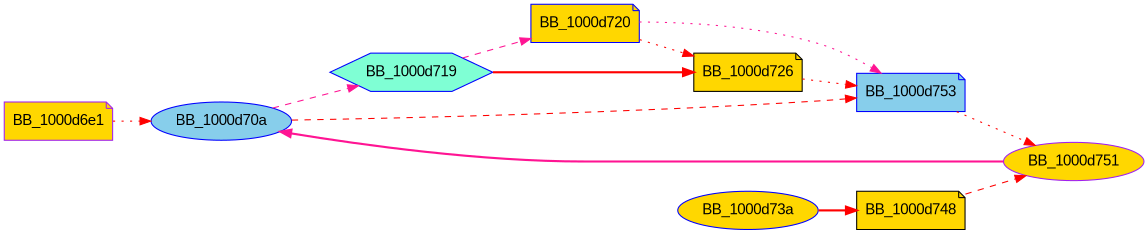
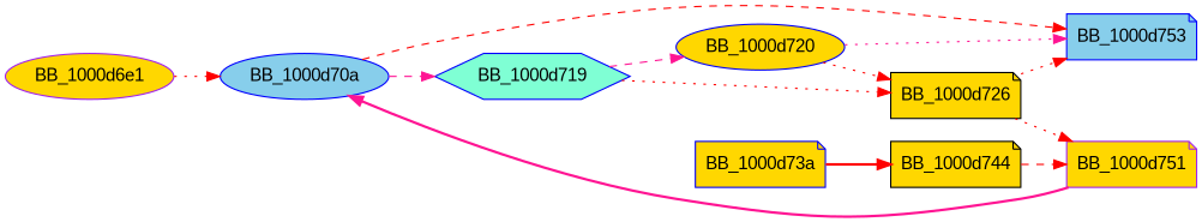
  digraph {
    fontname="Liberation Sans"
    rankdir=LR
    node [color=blue fillcolor=gold fontname="Liberation Sans" shape=note style=filled]
    edge [color=red fontname="Liberation Sans" style=dotted]
-   BB_1000d6e1 [color=purple]
+   BB_1000d6e1 [color=purple shape=ellipse]
    BB_1000d70a [fillcolor=skyblue shape=ellipse]
    BB_1000d719 [fillcolor=aquamarine shape=hexagon]
    BB_1000d753 [fillcolor=skyblue]
-   BB_1000d720
+   BB_1000d720 [shape=ellipse]
    BB_1000d726 [color=black]
-   BB_1000d751 [color=purple shape=ellipse]
-   BB_1000d73a [shape=ellipse]
-   BB_1000d748 [color=black]
+   BB_1000d751 [color=purple]
+   BB_1000d73a
+   BB_1000d748 [color=black label=BB_1000d744]
    BB_1000d6e1 -> BB_1000d70a
    BB_1000d70a -> BB_1000d719 [color=deeppink style=dashed]
    BB_1000d70a -> BB_1000d753 [style=dashed]
    BB_1000d719 -> BB_1000d720 [color=deeppink style=dashed]
-   BB_1000d719 -> BB_1000d726 [style=bold]
+   BB_1000d719 -> BB_1000d726
    BB_1000d720 -> BB_1000d753 [color=deeppink]
    BB_1000d720 -> BB_1000d726
    BB_1000d726 -> BB_1000d753
-   BB_1000d753 -> BB_1000d751
+   BB_1000d726 -> BB_1000d751
    BB_1000d751 -> BB_1000d70a [color=deeppink style=bold]
    BB_1000d73a -> BB_1000d748 [style=bold]
    BB_1000d748 -> BB_1000d751 [style=dashed]
  }
